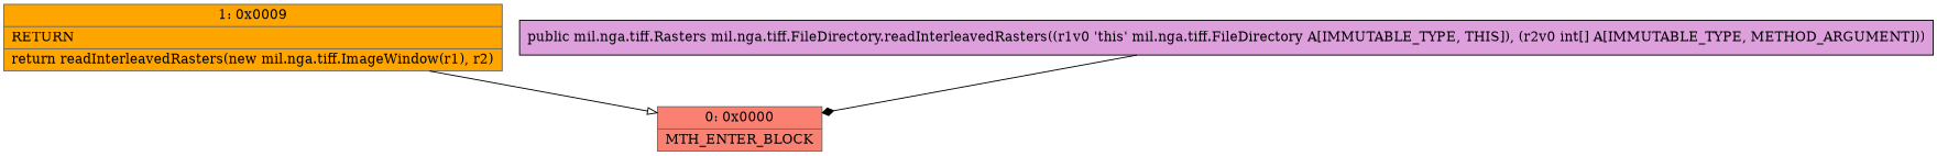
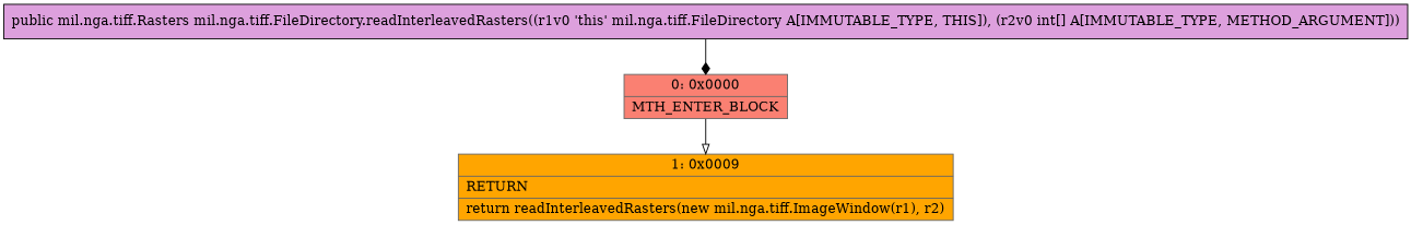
  digraph {
    node [shape=record style=filled color=gray40]
    n1 [label="{0\:\ 0x0000|MTH_ENTER_BLOCK\l}" fillcolor=salmon]
    n2 [label="{1\:\ 0x0009|RETURN\l|return readInterleavedRasters(new mil.nga.tiff.ImageWindow(r1), r2)\l}" fillcolor=orange]
    n3 [label="{public mil.nga.tiff.Rasters mil.nga.tiff.FileDirectory.readInterleavedRasters((r1v0 'this' mil.nga.tiff.FileDirectory A[IMMUTABLE_TYPE, THIS]), (r2v0 int[] A[IMMUTABLE_TYPE, METHOD_ARGUMENT])) }" fillcolor=plum color=black]
-   n2 -> n1 [arrowhead=onormal]
+   n1 -> n2 [arrowhead=onormal]
    n3 -> n1 [arrowhead=diamond]
  }
